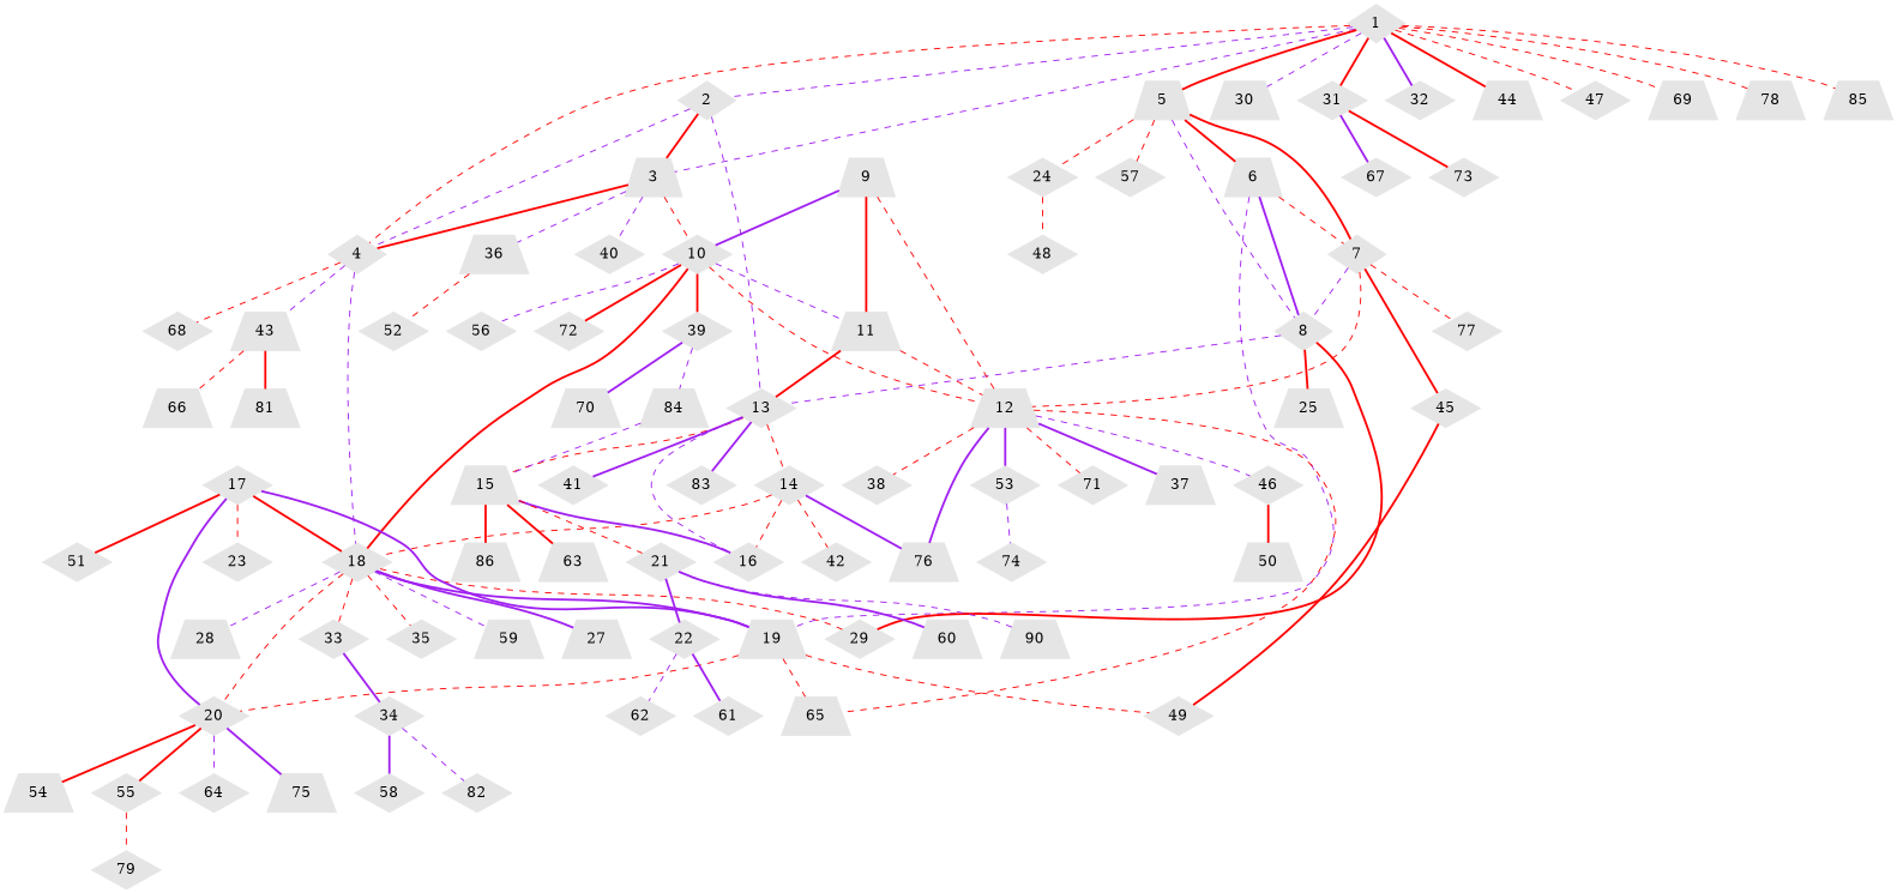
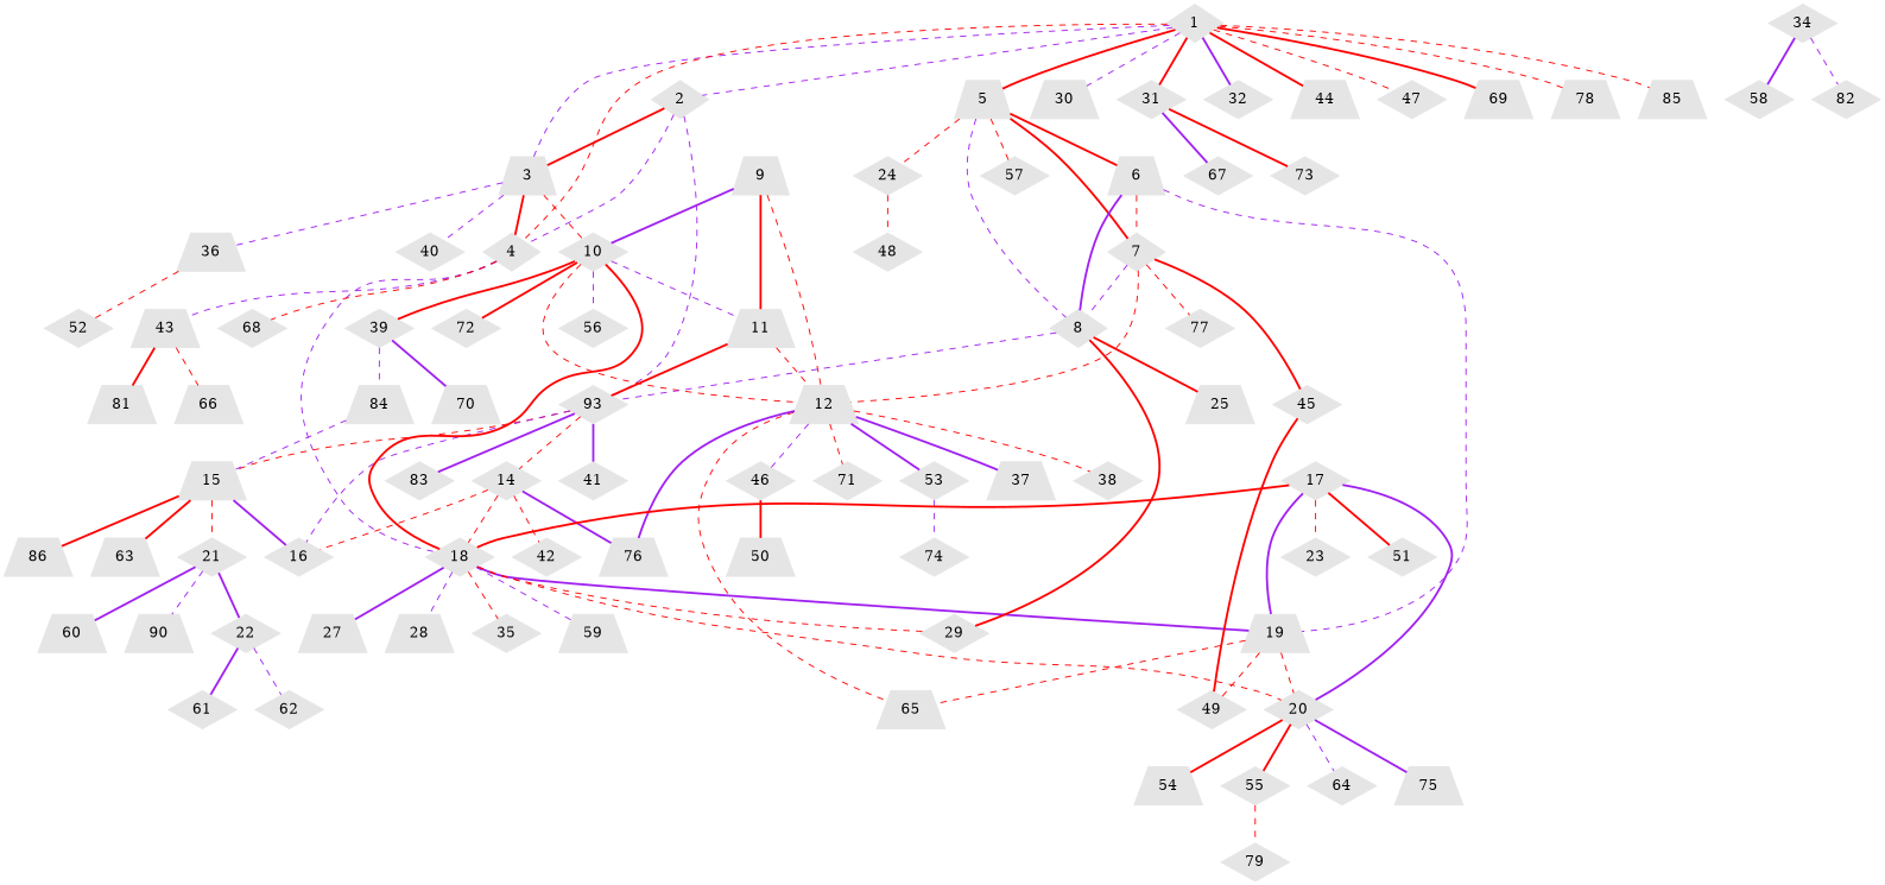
  graph {
    node [color=gray90 shape=diamond style=filled]
    edge [color=red style=dashed]
    1
    2
    3 [shape=trapezium]
    4
    5 [shape=trapezium]
    30 [shape=trapezium]
    31
    32
    44 [shape=trapezium]
    47
    69 [shape=trapezium]
    78 [shape=trapezium]
    85 [shape=trapezium]
-   13
+   13 [label=93]
    10
    36 [shape=trapezium]
    40
    18
    43 [shape=trapezium]
    68
    6 [shape=trapezium]
    7
    8
    24
    57
    67
    73
    14
    15 [shape=trapezium]
    16
    41
    83
    12 [shape=trapezium]
    11 [shape=trapezium]
    39
    56
    72
    52
    19 [shape=trapezium]
    29
    20
    27 [shape=trapezium]
    28 [shape=trapezium]
-   33
    35
    59 [shape=trapezium]
    66 [shape=trapezium]
    81 [shape=trapezium]
    45
    77
    25 [shape=trapezium]
    48
    65 [shape=trapezium]
    49
    37 [shape=trapezium]
    38
    46
    53
    71
    76 [shape=trapezium]
    9 [shape=trapezium]
    70 [shape=trapezium]
    84 [shape=trapezium]
    50 [shape=trapezium]
    74
    42
    21
    63 [shape=trapezium]
    86 [shape=trapezium]
    22
    60 [shape=trapezium]
    n72 [label=90 shape=trapezium]
    17
    23
    51
    54 [shape=trapezium]
    55
    64
    75 [shape=trapezium]
    34
    79
    61
    62
    58
    82
    1 -- 2 [color=purple]
    1 -- 3 [color=purple]
    1 -- 4
    1 -- 5 [style=bold]
    1 -- 30 [color=purple]
    1 -- 31 [style=bold]
    1 -- 32 [color=purple style=bold]
    1 -- 44 [style=bold]
    1 -- 47
-   1 -- 69
+   1 -- 69 [style=bold]
    1 -- 78
    1 -- 85
    2 -- 3 [style=bold]
    2 -- 4 [color=purple]
    2 -- 13 [color=purple]
    3 -- 4 [style=bold]
    3 -- 10
    3 -- 36 [color=purple]
    3 -- 40 [color=purple]
    4 -- 18 [color=purple]
    4 -- 43 [color=purple]
    4 -- 68
    5 -- 6 [style=bold]
    5 -- 7 [style=bold]
    5 -- 8 [color=purple]
    5 -- 24
    5 -- 57
    31 -- 67 [color=purple style=bold]
    31 -- 73 [style=bold]
    13 -- 14
    13 -- 15
    13 -- 16 [color=purple]
    13 -- 41 [color=purple style=bold]
    13 -- 83 [color=purple style=bold]
    10 -- 18 [style=bold]
    10 -- 12
    10 -- 11 [color=purple]
    10 -- 39 [style=bold]
    10 -- 56 [color=purple]
    10 -- 72 [style=bold]
    36 -- 52
    18 -- 19 [color=purple style=bold]
    18 -- 29
    18 -- 20
    18 -- 27 [color=purple style=bold]
    18 -- 28 [color=purple]
-   18 -- 33
    18 -- 35
    18 -- 59 [color=purple]
    43 -- 66
    43 -- 81 [style=bold]
    6 -- 7
    6 -- 8 [color=purple style=bold]
    6 -- 19 [color=purple]
    7 -- 8 [color=purple]
    7 -- 12
    7 -- 45 [style=bold]
    7 -- 77
    8 -- 13 [color=purple]
    8 -- 29 [style=bold]
    8 -- 25 [style=bold]
    24 -- 48
    14 -- 18
    14 -- 16
    14 -- 76 [color=purple style=bold]
    14 -- 42
    15 -- 16 [color=purple style=bold]
    15 -- 21
    15 -- 63 [style=bold]
    15 -- 86 [style=bold]
    12 -- 65
    12 -- 37 [color=purple style=bold]
    12 -- 38
    12 -- 46 [color=purple]
    12 -- 53 [color=purple style=bold]
    12 -- 71
    12 -- 76 [color=purple style=bold]
    11 -- 13 [style=bold]
    11 -- 12
    39 -- 70 [color=purple style=bold]
    39 -- 84 [color=purple]
    19 -- 20
    19 -- 65
    19 -- 49
    20 -- 54 [style=bold]
    20 -- 55 [style=bold]
    20 -- 64 [color=purple]
    20 -- 75 [color=purple style=bold]
-   33 -- 34 [color=purple style=bold]
    45 -- 49 [style=bold]
    46 -- 50 [style=bold]
    53 -- 74 [color=purple]
    9 -- 10 [color=purple style=bold]
    9 -- 12
    9 -- 11 [style=bold]
    84 -- 15 [color=purple]
    21 -- 22 [color=purple style=bold]
    21 -- 60 [color=purple style=bold]
    21 -- n72 [color=purple]
    22 -- 61 [color=purple style=bold]
    22 -- 62 [color=purple]
    17 -- 18 [style=bold]
    17 -- 19 [color=purple style=bold]
    17 -- 20 [color=purple style=bold]
    17 -- 23
    17 -- 51 [style=bold]
    55 -- 79
    34 -- 58 [color=purple style=bold]
    34 -- 82 [color=purple]
  }
